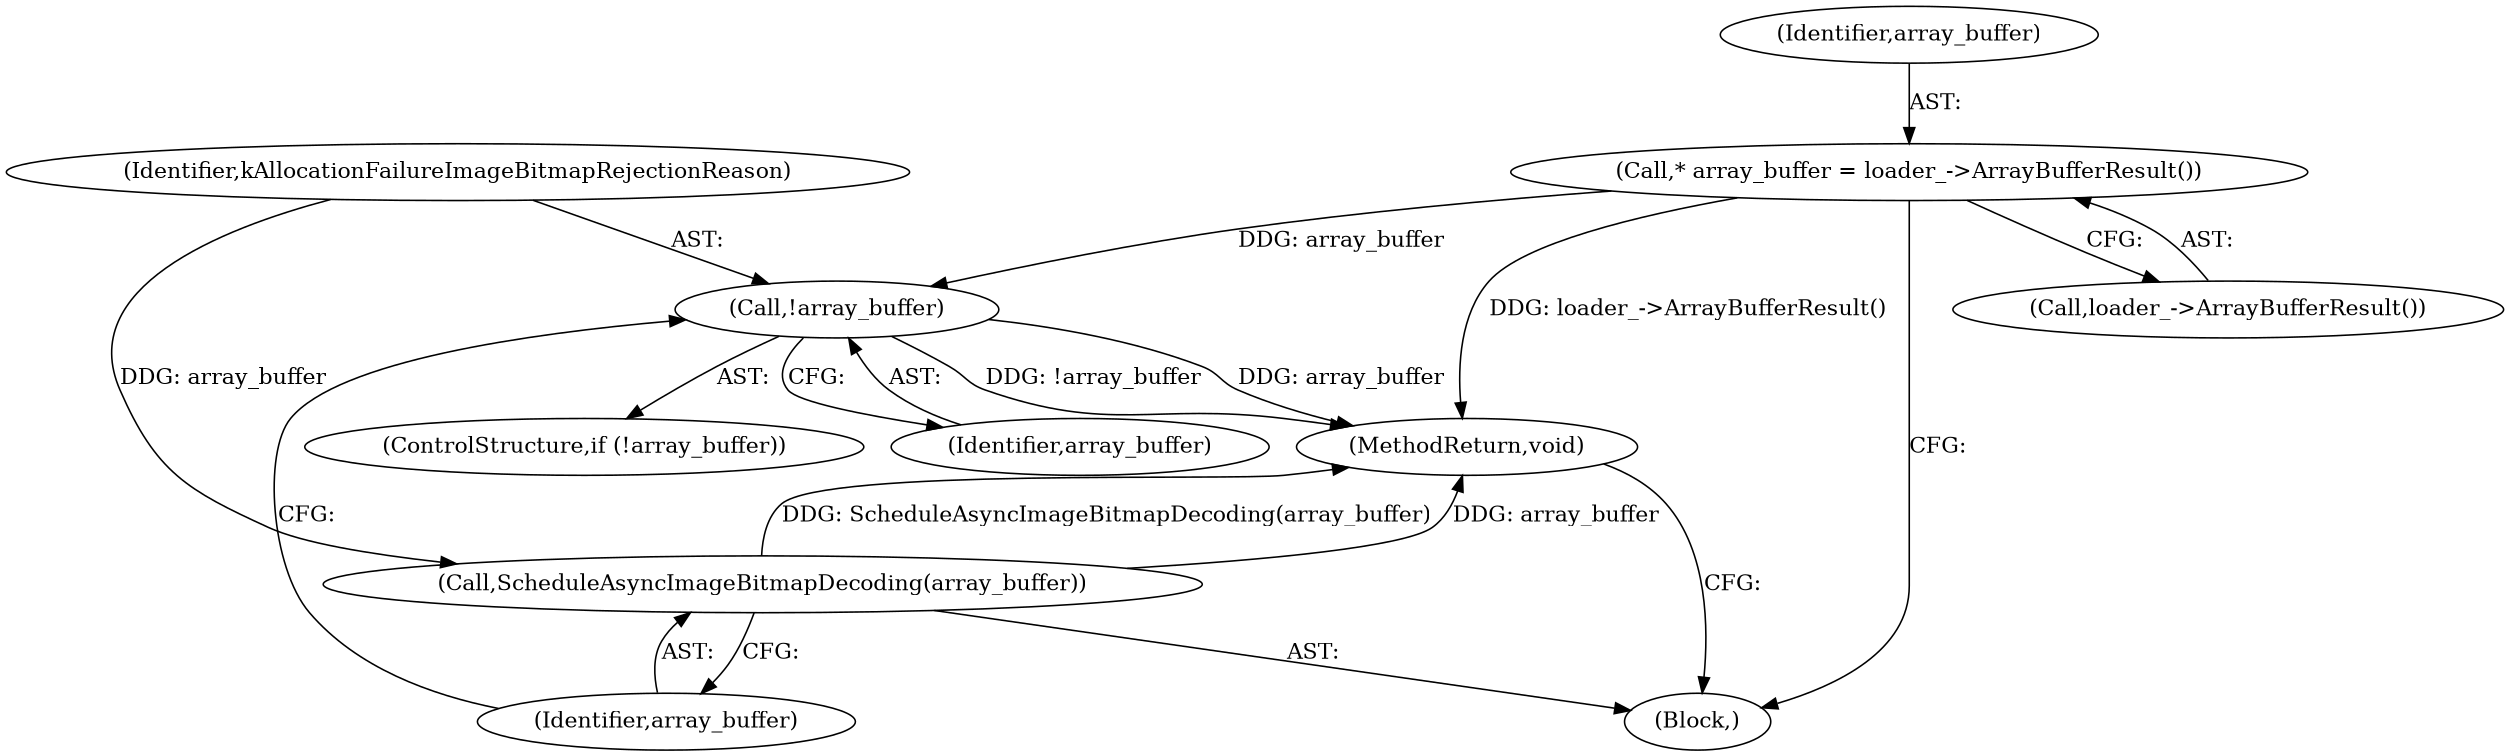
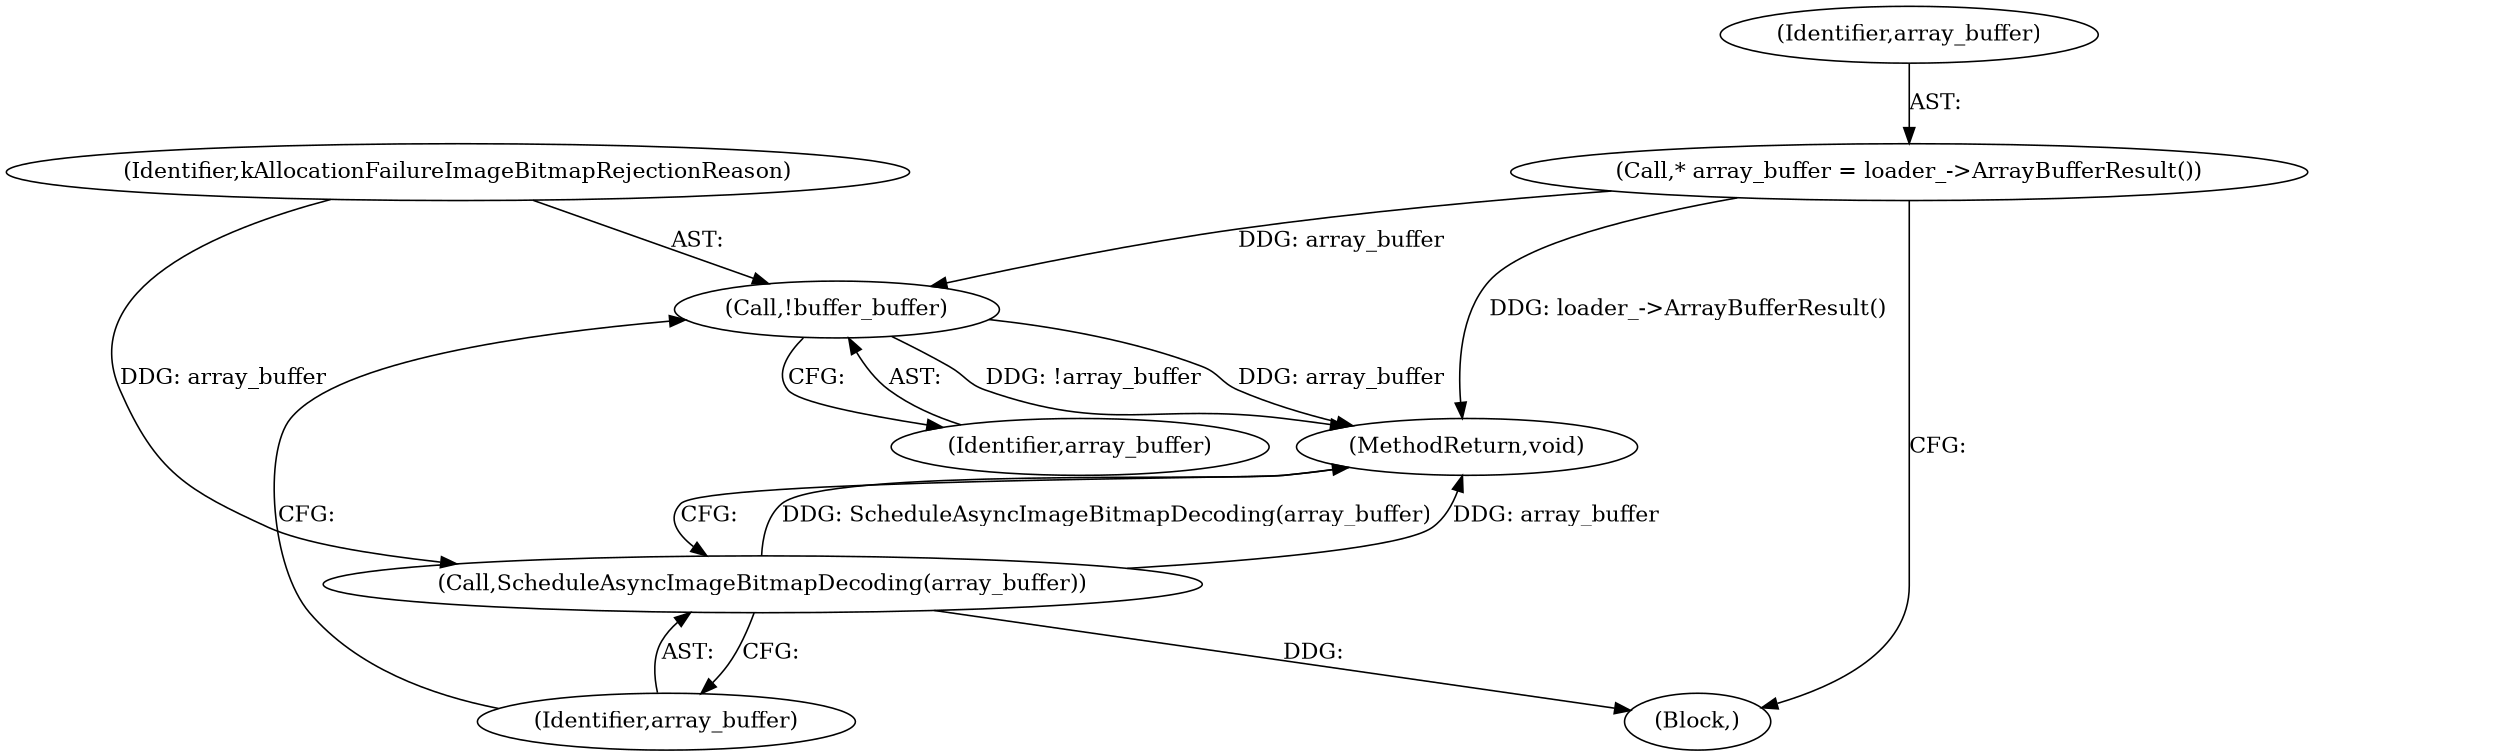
  digraph {
    n1 [label="(Call,* array_buffer = loader_->ArrayBufferResult())"]
-   n2 [label="(Call,!array_buffer)"]
-   n3 [label="(Call,loader_->ArrayBufferResult())"]
+   n2 [label="(Call,!buffer_buffer)"]
    n4 [label="(MethodReturn,void)"]
    n5 [label="(Block,)"]
    n6 [label="(Identifier,array_buffer)"]
-   n7 [label="(ControlStructure,if (!array_buffer))"]
    n8 [label="(Call,ScheduleAsyncImageBitmapDecoding(array_buffer))"]
    n9 [label="(Identifier,array_buffer)"]
    n10 [label="(Identifier,array_buffer)"]
    n11 [label="(Identifier,kAllocationFailureImageBitmapRejectionReason)"]
    n1 -> n2 [label="DDG: array_buffer"]
-   n1 -> n3 [label="CFG: "]
    n1 -> n4 [label="DDG: loader_->ArrayBufferResult()"]
    n1 -> n5 [label="CFG: "]
    n2 -> n4 [label="DDG: !array_buffer"]
    n2 -> n4 [label="DDG: array_buffer"]
    n2 -> n6 [label="CFG: "]
-   n2 -> n7 [label="AST: "]
-   n3 -> n1 [label="AST: "]
-   n4 -> n5 [label="CFG: "]
+   n4 -> n8 [label="CFG: "]
    n6 -> n2 [label="AST: "]
    n8 -> n4 [label="DDG: ScheduleAsyncImageBitmapDecoding(array_buffer)"]
    n8 -> n4 [label="DDG: array_buffer"]
-   n8 -> n5 [label="AST: "]
+   n8 -> n5 [label="DDG: "]
    n8 -> n9 [label="CFG: "]
    n9 -> n2 [label="CFG: "]
    n9 -> n8 [label="AST: "]
    n10 -> n1 [label="AST: "]
    n11 -> n2 [label="AST: "]
    n11 -> n8 [label="DDG: array_buffer"]
  }
